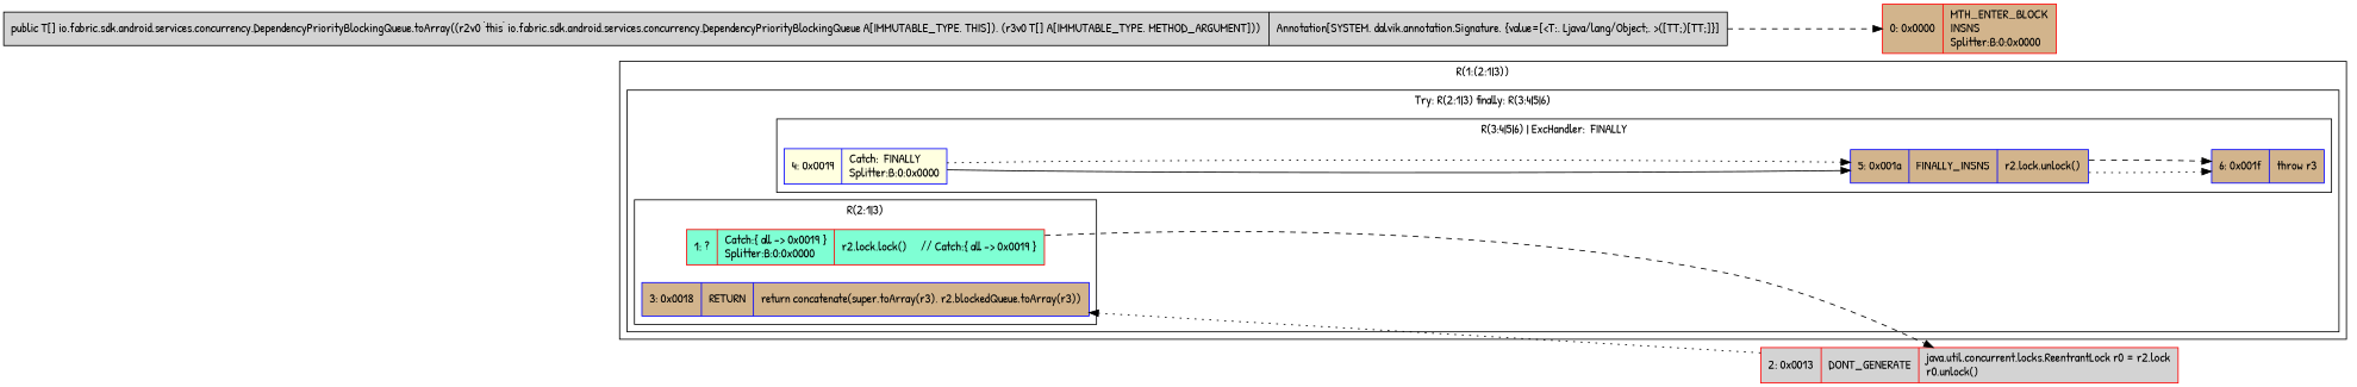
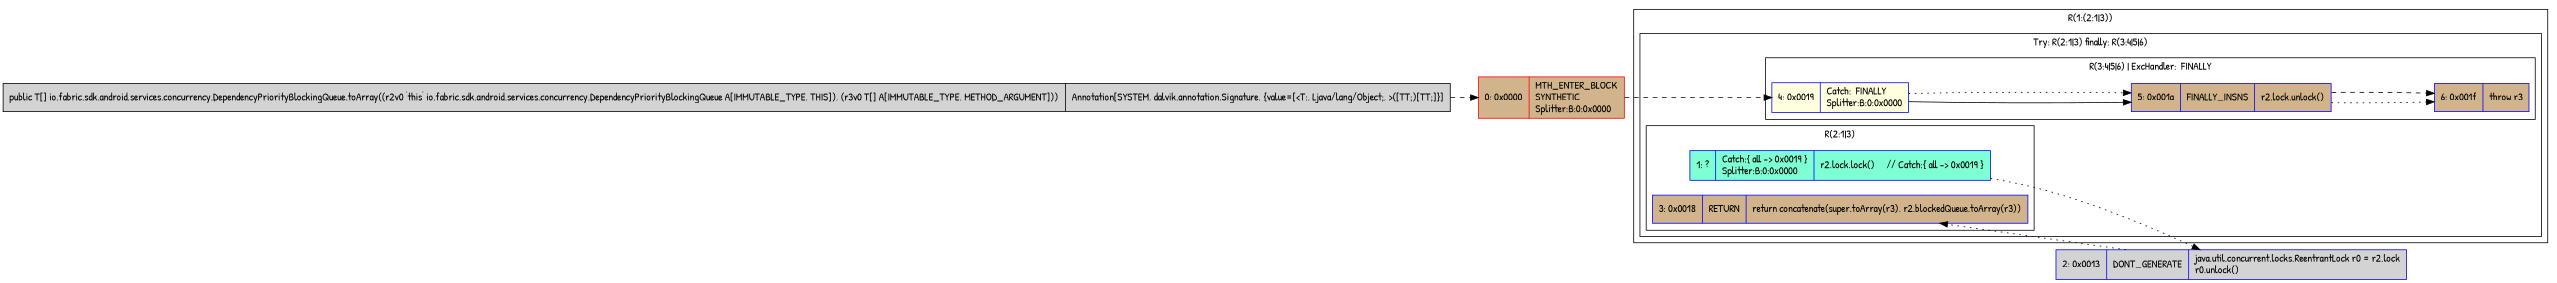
  digraph {
    fontname="Patrick Hand"
    rankdir=LR
    node [color=blue fillcolor=tan fontname="Patrick Hand" shape=record style=filled]
    edge [fontname="Patrick Hand" style=dotted]
-   n1 [color=red fillcolor=aquamarine label="{1\:\ ?|Catch:\{ all \-\> 0x0019 \}\lSplitter:B:0:0x0000\l|r2.lock.lock()     \/\/ Catch:\{ all \-\> 0x0019 \}\l}"]
+   n1 [fillcolor=aquamarine label="{1\:\ ?|Catch:\{ all \-\> 0x0019 \}\lSplitter:B:0:0x0000\l|r2.lock.lock()     \/\/ Catch:\{ all \-\> 0x0019 \}\l}"]
    n2 [label="{3\:\ 0x0018|RETURN\l|return concatenate(super.toArray(r3), r2.blockedQueue.toArray(r3))\l}"]
    n3 [fillcolor=lightyellow label="{4\:\ 0x0019|Catch:  FINALLY\lSplitter:B:0:0x0000\l}"]
    n4 [label="{5\:\ 0x001a|FINALLY_INSNS\l|r2.lock.unlock()\l}"]
    n5 [label="{6\:\ 0x001f|throw r3\l}"]
-   n6 [color=red fillcolor=lightgrey label="{2\:\ 0x0013|DONT_GENERATE\l|java.util.concurrent.locks.ReentrantLock r0 = r2.lock\lr0.unlock()\l}"]
-   n7 [color=red label="{0\:\ 0x0000|MTH_ENTER_BLOCK\lINSNS\lSplitter:B:0:0x0000\l}"]
+   n6 [fillcolor=lightgrey label="{2\:\ 0x0013|DONT_GENERATE\l|java.util.concurrent.locks.ReentrantLock r0 = r2.lock\lr0.unlock()\l}"]
+   n7 [color=red label="{0\:\ 0x0000|MTH_ENTER_BLOCK\lSYNTHETIC\lSplitter:B:0:0x0000\l}"]
    n8 [fillcolor=lightgrey label="{public T[] io.fabric.sdk.android.services.concurrency.DependencyPriorityBlockingQueue.toArray((r2v0 'this' io.fabric.sdk.android.services.concurrency.DependencyPriorityBlockingQueue A[IMMUTABLE_TYPE, THIS]), (r3v0 T[] A[IMMUTABLE_TYPE, METHOD_ARGUMENT]))  | Annotation[SYSTEM, dalvik.annotation.Signature, \{value=[\<T:, Ljava\/lang\/Object;, \>([TT;)[TT;]\}]\l}" color=""]
    subgraph cluster_1 {
      label="R(1:(2:1|3))"
      subgraph cluster_2 {
        label="Try: R(2:1|3) finally: R(3:4|5|6)"
        subgraph cluster_3 {
          label="R(2:1|3)"
          n1
          n2
        }
        subgraph cluster_4 {
          label="R(3:4|5|6) | ExcHandler:  FINALLY\l"
          n3
          n4
          n5
        }
      }
    }
    subgraph cluster_5 {
      label="R(3:4|5|6) | ExcHandler:  FINALLY\l"
    }
-   n1 -> n6 [style=dashed]
+   n1 -> n6
    n3 -> n4 [style=solid]
    n3 -> n4
    n4 -> n5
    n4 -> n5 [style=dashed]
    n6 -> n2
+   n7 -> n3 [style=dashed]
    n8 -> n7 [style=dashed]
  }
